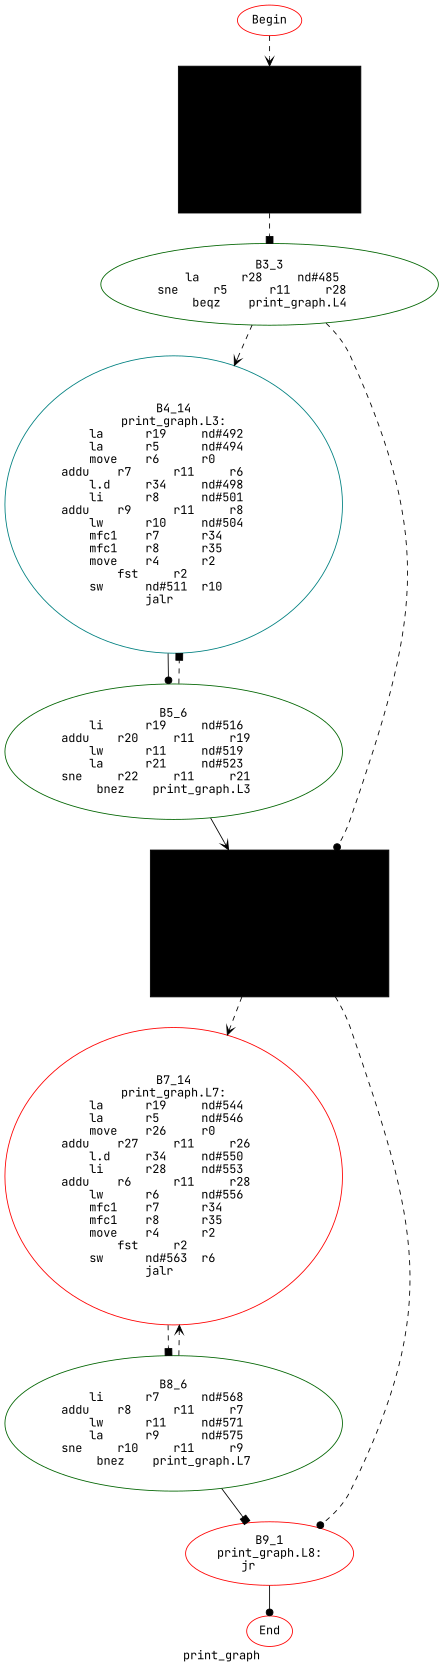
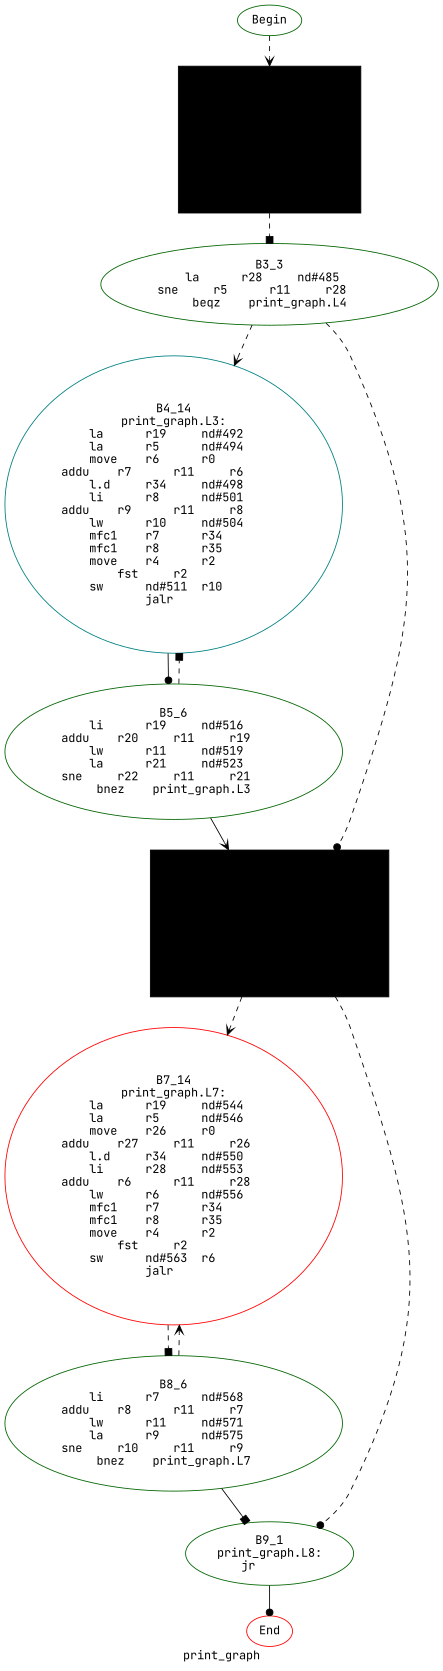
  digraph {
    color=purple
    fontname="JetBrains Mono"
    label=print_graph
    style=dashed
    node [color=darkgreen fontname="JetBrains Mono"]
    edge [arrowhead=vee fontname="JetBrains Mono" style=dashed]
-   n1 [color=red label=Begin]
+   n1 [label=Begin]
    n2 [color=black label="B2_10\nspawn	print_graph.L9\nsw	nd#465	r5	\nsw	nd#467	r6	\nla	r27	nd#470	\nlw	r11	nd#472	\nla	r19	nd#476	\nla	r5	nd#478	\nmove	r4	r2	\nfst	r2	\njalr	\n" shape=box style=filled]
    n3 [label="B3_3\nla	r28	nd#485	\nsne	r5	r11	r28	\nbeqz	print_graph.L4\n"]
    n4 [color=teal label="B4_14\nprint_graph.L3:\nla	r19	nd#492	\nla	r5	nd#494	\nmove	r6	r0	\naddu	r7	r11	r6	\nl.d	r34	nd#498	\nli	r8	nd#501	\naddu	r9	r11	r8	\nlw	r10	nd#504	\nmfc1	r7	r34	\nmfc1	r8	r35	\nmove	r4	r2	\nfst	r2	\nsw	nd#511	r10	\njalr	\n"]
    n5 [color=black label="B6_8\nprint_graph.L4:\ncqip	print_graph.L9\nprint_graph.L9:\npslice_entry	print_graph.L9\npslice_exit	print_graph.L9\nla	r23	nd#530	\nlw	r11	nd#532	\nla	r24	nd#537	\nsne	r25	r11	r24	\nbeqz	print_graph.L8\n" shape=polygon style=filled]
    n6 [color=red label=End]
    n7 [label="B5_6\nli	r19	nd#516	\naddu	r20	r11	r19	\nlw	r11	nd#519	\nla	r21	nd#523	\nsne	r22	r11	r21	\nbnez	print_graph.L3\n"]
    n8 [color=red label="B7_14\nprint_graph.L7:\nla	r19	nd#544	\nla	r5	nd#546	\nmove	r26	r0	\naddu	r27	r11	r26	\nl.d	r34	nd#550	\nli	r28	nd#553	\naddu	r6	r11	r28	\nlw	r6	nd#556	\nmfc1	r7	r34	\nmfc1	r8	r35	\nmove	r4	r2	\nfst	r2	\nsw	nd#563	r6	\njalr	\n"]
-   n9 [color=red label="B9_1\nprint_graph.L8:\njr	\n"]
+   n9 [label="B9_1\nprint_graph.L8:\njr	\n"]
    n10 [label="B8_6\nli	r7	nd#568	\naddu	r8	r11	r7	\nlw	r11	nd#571	\nla	r9	nd#575	\nsne	r10	r11	r9	\nbnez	print_graph.L7\n"]
    n1 -> n2
    n2 -> n3 [arrowhead=box]
    n3 -> n4
    n3 -> n5 [arrowhead=dot]
    n4 -> n7 [arrowhead=dot style=solid]
    n5 -> n8
    n5 -> n9 [arrowhead=dot]
    n7 -> n4 [arrowhead=box]
    n7 -> n5 [style=solid]
    n8 -> n10 [arrowhead=box]
    n9 -> n6 [arrowhead=dot style=solid]
    n10 -> n8
    n10 -> n9 [arrowhead=box style=solid]
  }
